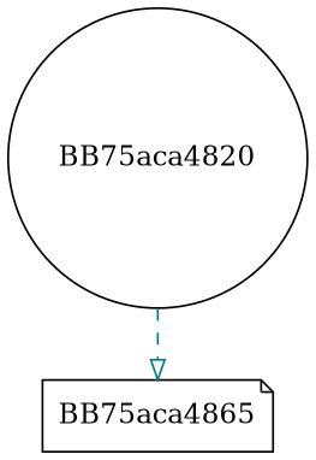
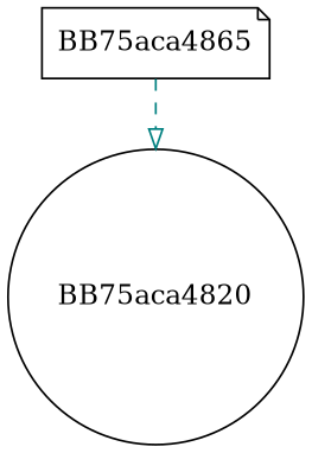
  digraph {
    splines=ortho
    BB75aca4820 [shape=circle]
    BB75aca4865 [shape=note]
-   BB75aca4820 -> BB75aca4865 [color=teal style=dashed arrowhead=onormal]
+   BB75aca4865 -> BB75aca4820 [color=teal style=dashed arrowhead=onormal]
  }
